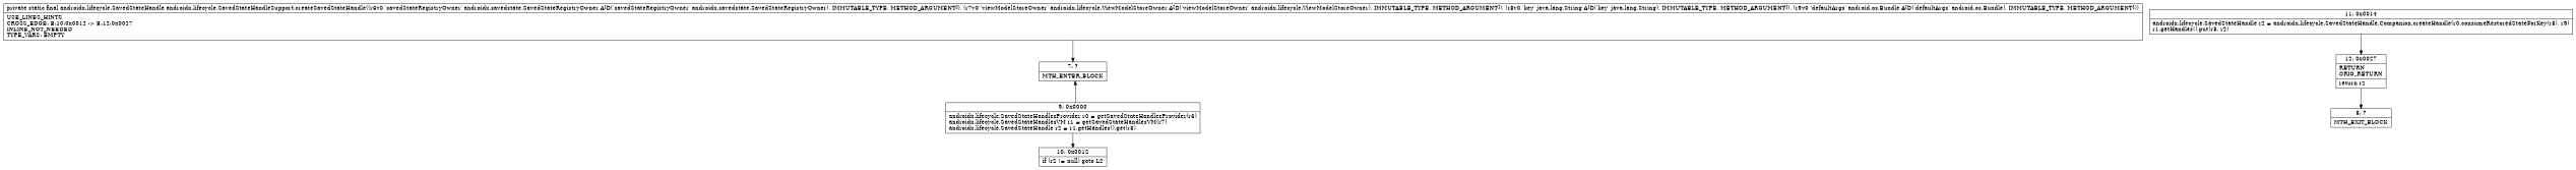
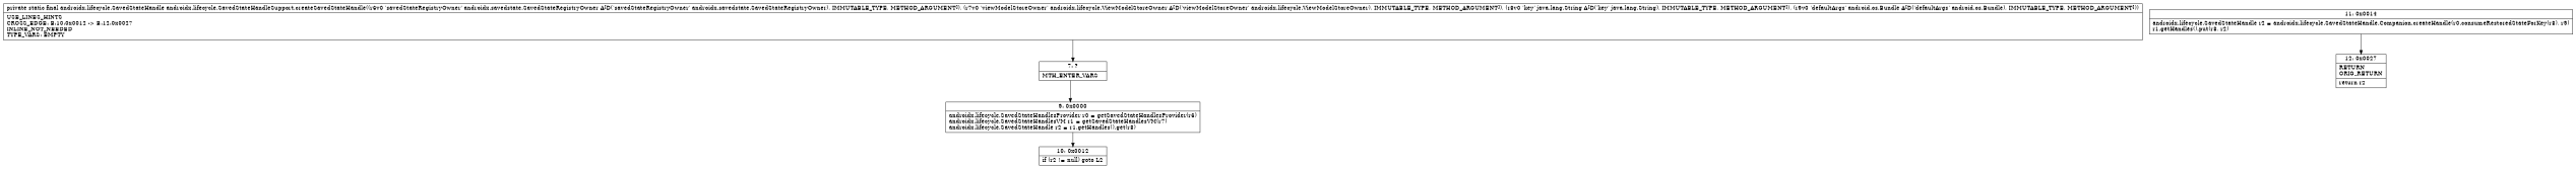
  digraph {
    node [shape=record]
-   n1 [label="{7\:\ ?|MTH_ENTER_BLOCK\l}"]
+   n1 [label="{7\:\ ?|MTH_ENTER_VARS\l}"]
    n2 [label="{9\:\ 0x0000|androidx.lifecycle.SavedStateHandlesProvider r0 = getSavedStateHandlesProvider(r6)\landroidx.lifecycle.SavedStateHandlesVM r1 = getSavedStateHandlesVM(r7)\landroidx.lifecycle.SavedStateHandle r2 = r1.getHandles().get(r8)\l}"]
    n3 [label="{10\:\ 0x0012|if (r2 != null) goto L2\l}"]
    n4 [label="{11\:\ 0x0014|androidx.lifecycle.SavedStateHandle r2 = androidx.lifecycle.SavedStateHandle.Companion.createHandle(r0.consumeRestoredStateForKey(r8), r9)\lr1.getHandles().put(r8, r2)\l}"]
    n5 [label="{12\:\ 0x0027|RETURN\lORIG_RETURN\l|return r2\l}"]
-   n6 [label="{8\:\ ?|MTH_EXIT_BLOCK\l}"]
    n7 [label="{private static final androidx.lifecycle.SavedStateHandle androidx.lifecycle.SavedStateHandleSupport.createSavedStateHandle((r6v0 'savedStateRegistryOwner' androidx.savedstate.SavedStateRegistryOwner A[D('savedStateRegistryOwner' androidx.savedstate.SavedStateRegistryOwner), IMMUTABLE_TYPE, METHOD_ARGUMENT]), (r7v0 'viewModelStoreOwner' androidx.lifecycle.ViewModelStoreOwner A[D('viewModelStoreOwner' androidx.lifecycle.ViewModelStoreOwner), IMMUTABLE_TYPE, METHOD_ARGUMENT]), (r8v0 'key' java.lang.String A[D('key' java.lang.String), IMMUTABLE_TYPE, METHOD_ARGUMENT]), (r9v0 'defaultArgs' android.os.Bundle A[D('defaultArgs' android.os.Bundle), IMMUTABLE_TYPE, METHOD_ARGUMENT]))  | USE_LINES_HINTS\lCROSS_EDGE: B:10:0x0012 \-\> B:12:0x0027\lINLINE_NOT_NEEDED\lTYPE_VARS: EMPTY\l}"]
-   n2 -> n1
+   n1 -> n2
    n2 -> n3
    n4 -> n5
-   n5 -> n6
    n7 -> n1
  }
